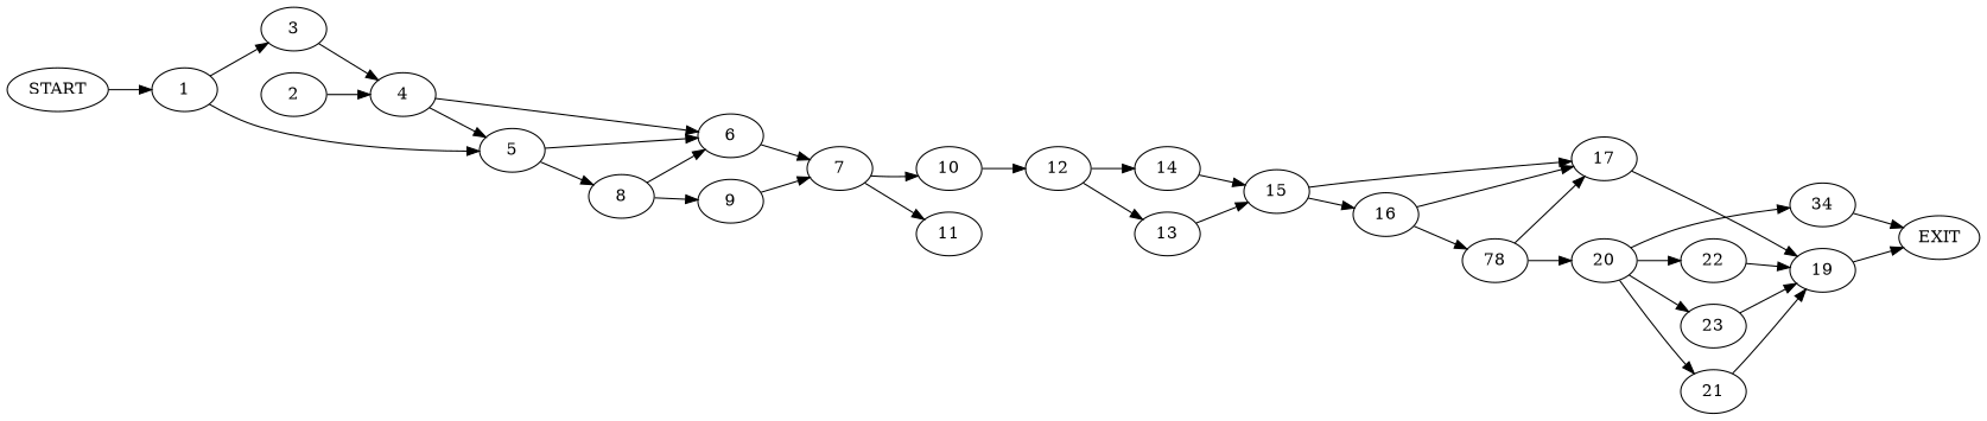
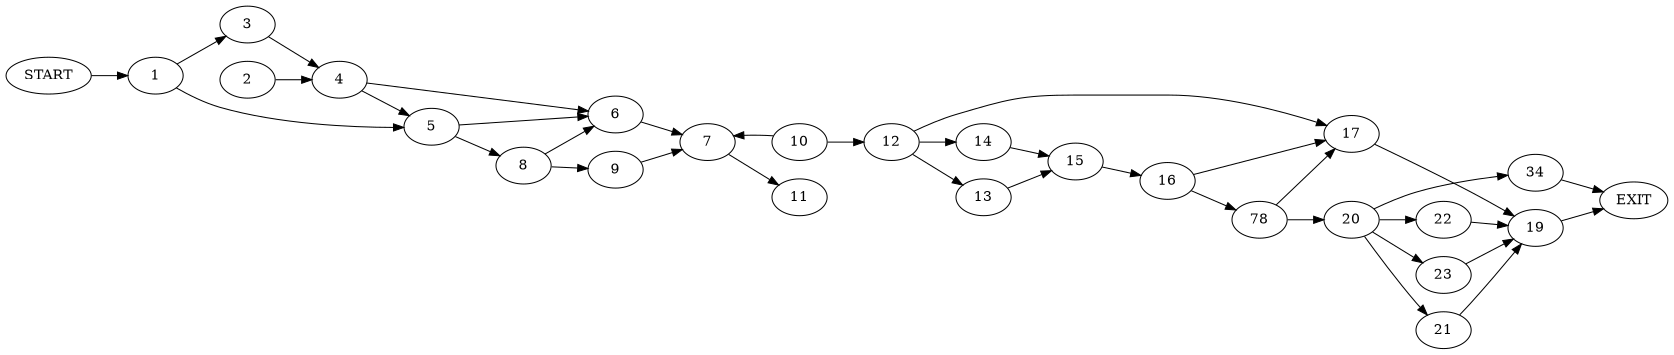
  digraph {
    rankdir=LR
    n1 [label=START]
    1
    3
    5
    n5 [label=EXIT]
    2
    4
    6
    8
    7
    9
    10
    11
    12
    13
    14
    15
    16
    17
    n20 [label=78]
    19
    20
    21
    22
    23
    n26 [label=34]
    n1 -> 1
    1 -> 3
    1 -> 5
    3 -> 4
    5 -> 6
    5 -> 8
    2 -> 4
    4 -> 5
    4 -> 6
    6 -> 7
    8 -> 6
    8 -> 9
-   7 -> 10
+   10 -> 7
    7 -> 11
    9 -> 7
    10 -> 12
    12 -> 13
    12 -> 14
    13 -> 15
    14 -> 15
    15 -> 16
-   15 -> 17
+   12 -> 17
    16 -> 17
    16 -> n20
    17 -> 19
    n20 -> 17
    n20 -> 20
    19 -> n5
    20 -> 21
    20 -> 22
    20 -> 23
    20 -> n26
    21 -> 19
    22 -> 19
    23 -> 19
    n26 -> n5
  }
